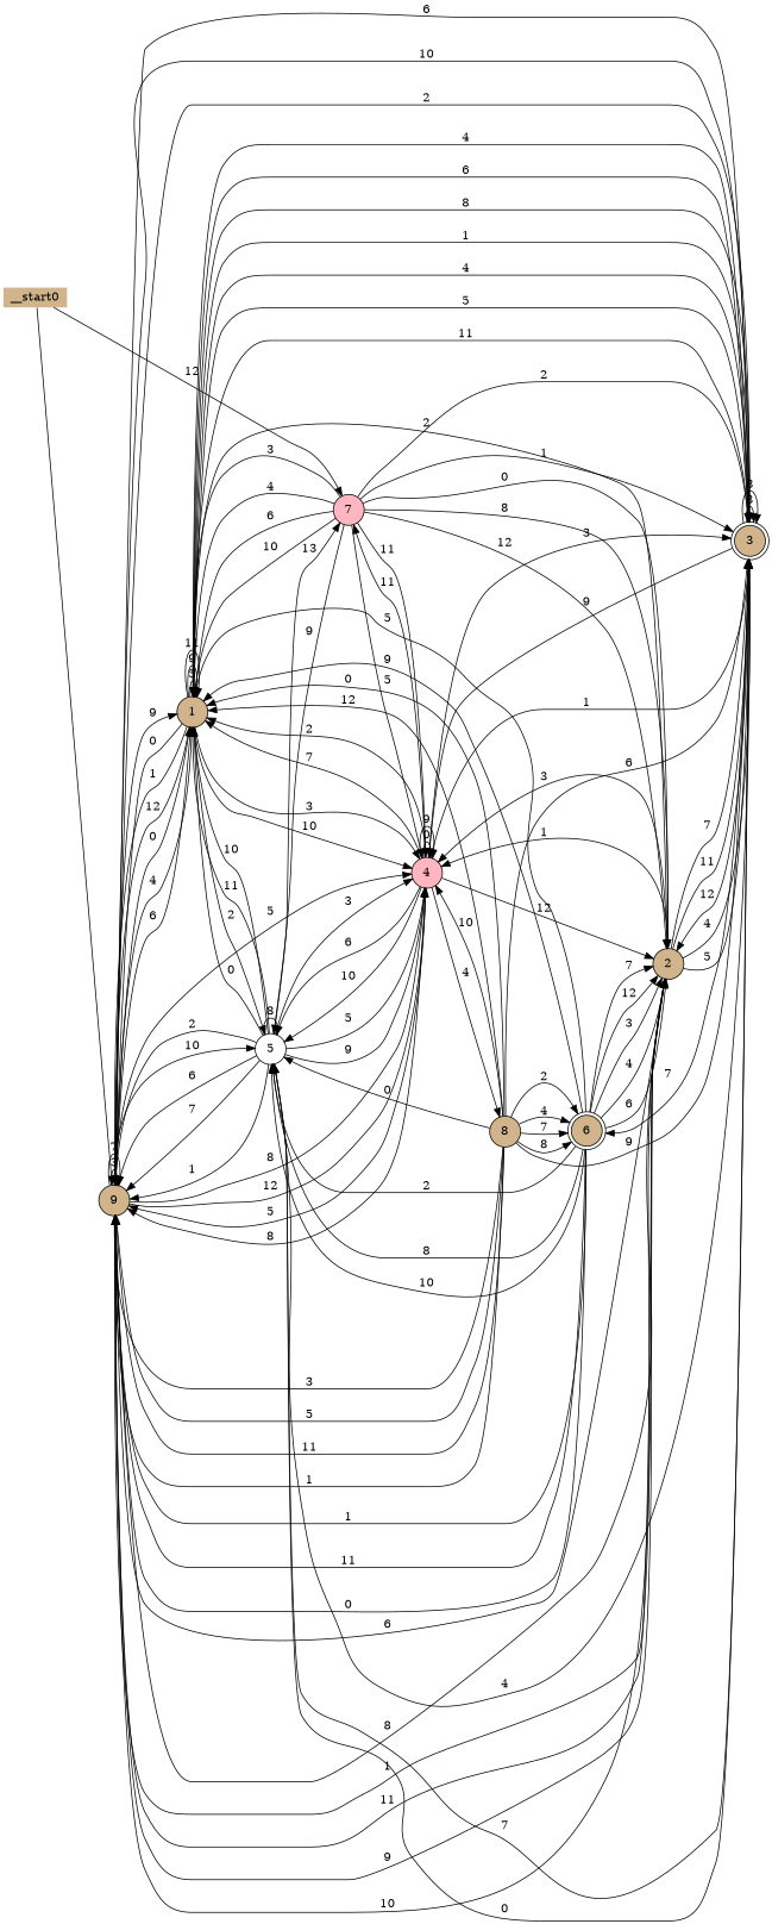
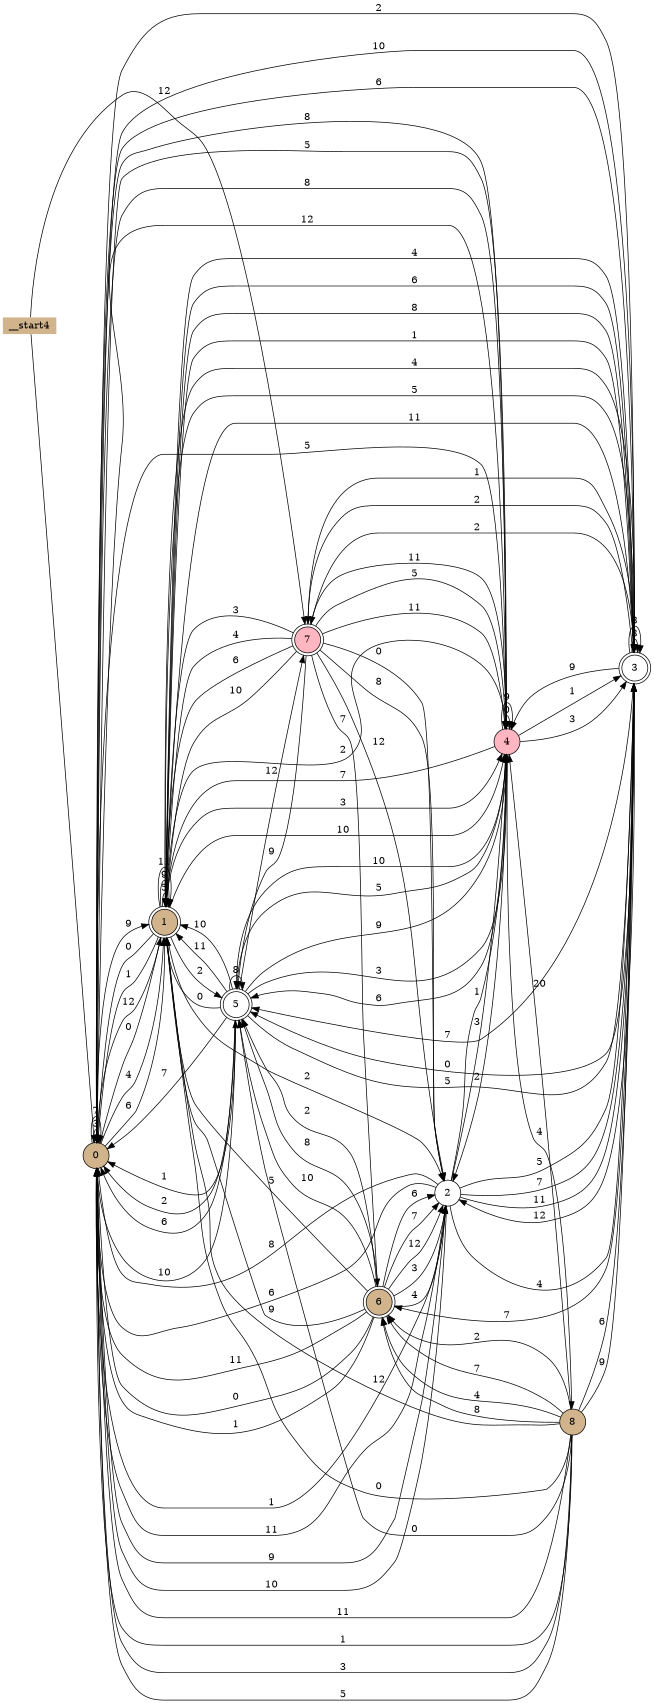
  digraph {
    rankdir=LR
    node [fillcolor=tan shape=circle style=filled]
-   n1 [label=9]
-   n2 [label=1]
-   n3 [label=2]
-   n4 [label=3 shape=doublecircle]
+   n1 [label=0]
+   n2 [label=1 shape=doublecircle]
+   n3 [fillcolor=white label=2]
+   n4 [fillcolor=white label=3 shape=doublecircle]
    n5 [fillcolor=lightpink label=4]
-   n6 [fillcolor=white label=5]
+   n6 [fillcolor=white label=5 shape=doublecircle]
    n7 [label=6 shape=doublecircle]
-   n8 [fillcolor=lightpink label=7]
+   n8 [fillcolor=lightpink label=7 shape=doublecircle]
    n9 [label=8]
-   __start0 [height=0 shape=none width=0]
+   __start0 [height=0 shape=none width=0 label=__start4]
    n1 -> n1 [label=3]
    n1 -> n1 [label=7]
    n1 -> n2 [label=0]
    n1 -> n2 [label=4]
    n1 -> n2 [label=6]
    n1 -> n2 [label=9]
    n1 -> n3 [label=1]
    n1 -> n3 [label=11]
    n1 -> n4 [label=2]
    n1 -> n5 [label=5]
    n1 -> n5 [label=8]
    n1 -> n5 [label=12]
    n1 -> n6 [label=10]
    n2 -> n1 [label=0]
    n2 -> n1 [label=1]
    n2 -> n1 [label=12]
    n2 -> n2 [label=5]
    n2 -> n2 [label=9]
    n2 -> n2 [label=11]
    n2 -> n4 [label=4]
    n2 -> n4 [label=6]
    n2 -> n4 [label=8]
    n2 -> n5 [label=3]
    n2 -> n5 [label=10]
    n2 -> n6 [label=2]
    n3 -> n1 [label=6]
    n3 -> n1 [label=8]
    n3 -> n1 [label=9]
    n3 -> n1 [label=10]
-   n3 -> n2 [label=2]
+   n2 -> n3 [label=2]
    n3 -> n4 [label=4]
    n3 -> n4 [label=5]
    n3 -> n4 [label=7]
    n3 -> n4 [label=11]
    n3 -> n5 [label=1]
    n3 -> n5 [label=3]
    n4 -> n1 [label=6]
    n4 -> n1 [label=10]
    n4 -> n2 [label=1]
    n4 -> n2 [label=4]
    n4 -> n2 [label=5]
    n4 -> n2 [label=11]
    n4 -> n3 [label=12]
    n4 -> n4 [label=3]
    n4 -> n4 [label=8]
    n4 -> n5 [label=9]
    n4 -> n6 [label=0]
    n4 -> n6 [label=7]
    n4 -> n7 [label=7]
+   n4 -> n8 [label=2]
    n5 -> n1 [label=5]
    n5 -> n1 [label=8]
    n5 -> n2 [label=2]
    n5 -> n2 [label=7]
-   n5 -> n3 [label=12]
+   n5 -> n3 [label=2]
    n5 -> n4 [label=1]
    n5 -> n4 [label=3]
    n5 -> n5 [label=0]
    n5 -> n5 [label=9]
    n5 -> n6 [label=6]
    n5 -> n6 [label=10]
    n5 -> n8 [label=11]
    n5 -> n9 [label=4]
    n6 -> n1 [label=1]
    n6 -> n1 [label=2]
    n6 -> n1 [label=6]
    n6 -> n1 [label=7]
    n6 -> n2 [label=0]
    n6 -> n2 [label=10]
    n6 -> n2 [label=11]
-   n6 -> n4 [label=4]
+   n6 -> n4 [label=5]
    n6 -> n5 [label=3]
    n6 -> n5 [label=5]
    n6 -> n5 [label=9]
    n6 -> n6 [label=8]
-   n6 -> n8 [label=13]
+   n6 -> n8 [label=12]
    n7 -> n1 [label=0]
    n7 -> n1 [label=1]
    n7 -> n1 [label=11]
    n7 -> n2 [label=5]
    n7 -> n2 [label=9]
    n7 -> n3 [label=3]
    n7 -> n3 [label=4]
    n7 -> n3 [label=6]
    n7 -> n3 [label=7]
    n7 -> n3 [label=12]
    n7 -> n6 [label=2]
    n7 -> n6 [label=8]
    n7 -> n6 [label=10]
    n8 -> n2 [label=3]
    n8 -> n2 [label=4]
    n8 -> n2 [label=6]
    n8 -> n2 [label=10]
    n8 -> n3 [label=0]
    n8 -> n3 [label=8]
    n8 -> n3 [label=12]
    n8 -> n4 [label=1]
    n8 -> n4 [label=2]
    n8 -> n5 [label=5]
    n8 -> n5 [label=11]
    n8 -> n6 [label=9]
+   n8 -> n7 [label=7]
    n9 -> n1 [label=1]
    n9 -> n1 [label=3]
    n9 -> n1 [label=5]
    n9 -> n1 [label=11]
    n9 -> n2 [label=0]
    n9 -> n2 [label=12]
    n9 -> n4 [label=6]
    n9 -> n4 [label=9]
-   n9 -> n5 [label=10]
+   n9 -> n5 [label=20]
    n9 -> n6 [label=0]
    n9 -> n7 [label=2]
    n9 -> n7 [label=4]
    n9 -> n7 [label=7]
    n9 -> n7 [label=8]
    __start0 -> n1
    __start0 -> n8 [label=12]
  }
